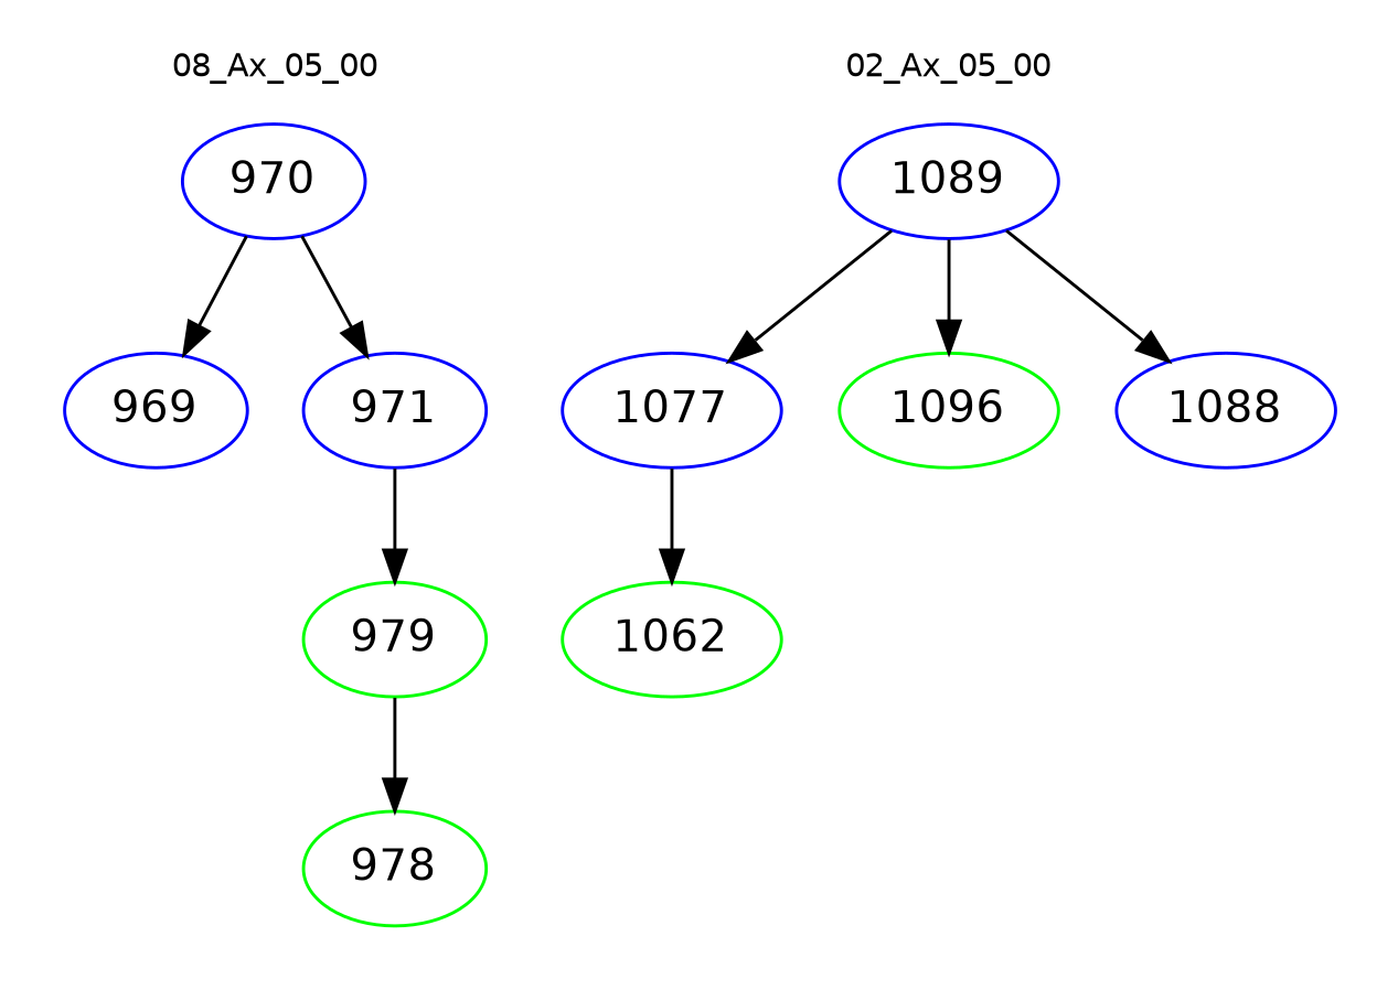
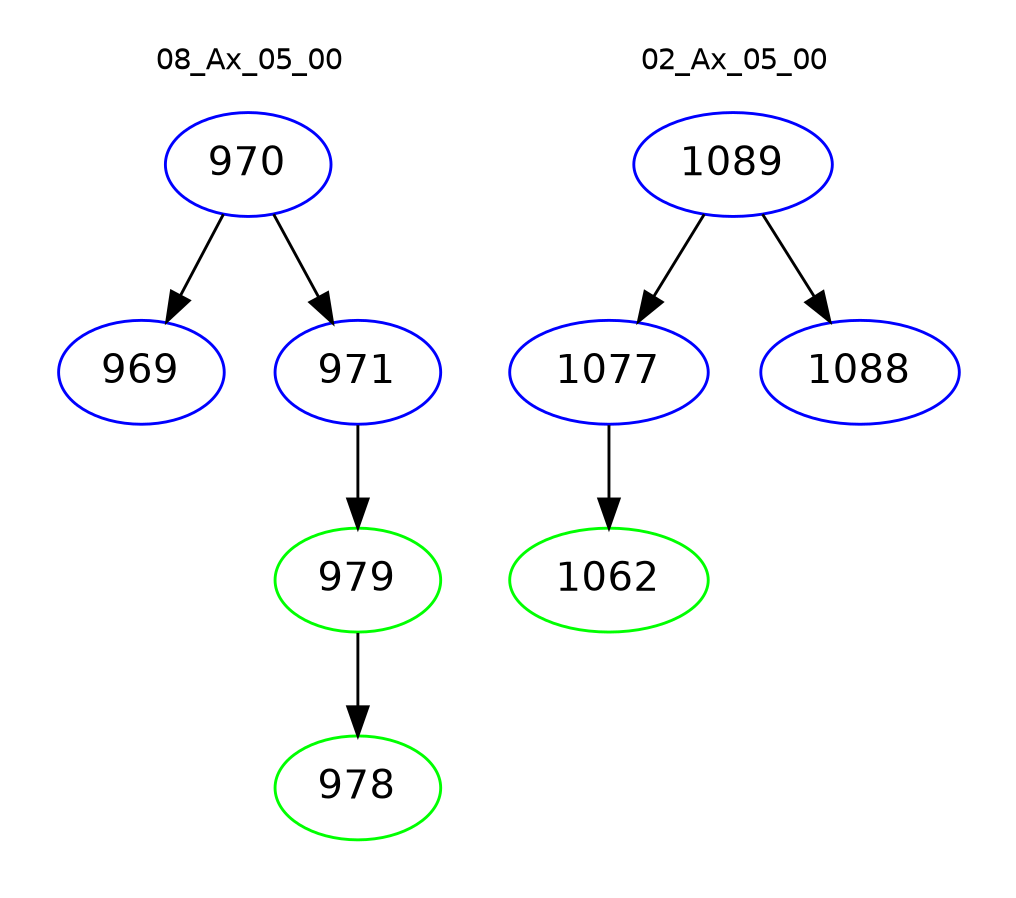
  digraph {
    fontname="DejaVu Sans"
    node [color=blue fontname="DejaVu Sans"]
    edge [color=black fontname="DejaVu Sans"]
    n1 [label=970]
    n2 [label=969]
    n3 [label=971]
    n4 [color=green label=978]
    n5 [color=green label=979]
    n6 [label=1089]
    n7 [label=1077]
-   n8 [color=green label=1096]
    n9 [label=1088]
    n10 [color=green label=1062]
    subgraph cluster_1 {
      color=white
      fontsize=10
      label="08_Ax_05_00"
      n1
      n2
      n3
      n4
      n5
    }
    subgraph cluster_2 {
      color=white
      fontsize=10
      label="02_Ax_05_00"
      n6
      n7
-     n8
      n9
      n10
    }
    n1 -> n2
    n1 -> n3
    n3 -> n5
    n5 -> n4
    n6 -> n7
-   n6 -> n8
    n6 -> n9
    n7 -> n10
  }
